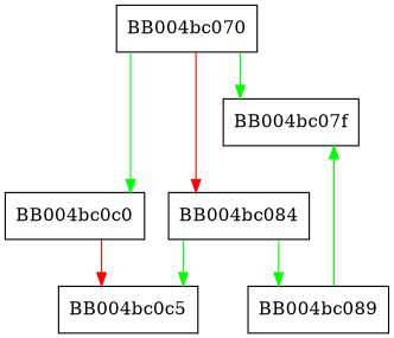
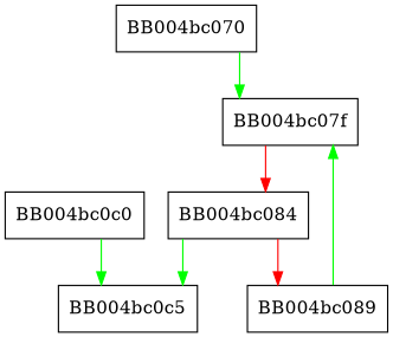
  digraph {
    splines=ortho
    node [shape=box]
    edge [color=green]
    BB004bc070
    BB004bc0c0
    BB004bc07f
    BB004bc0c5
    BB004bc084
    BB004bc089
-   BB004bc070 -> BB004bc0c0
    BB004bc070 -> BB004bc07f
-   BB004bc0c0 -> BB004bc0c5 [color=red]
-   BB004bc070 -> BB004bc084 [color=red]
+   BB004bc0c0 -> BB004bc0c5
+   BB004bc07f -> BB004bc084 [color=red]
    BB004bc084 -> BB004bc0c5
-   BB004bc084 -> BB004bc089
+   BB004bc084 -> BB004bc089 [color=red]
    BB004bc089 -> BB004bc07f
  }
